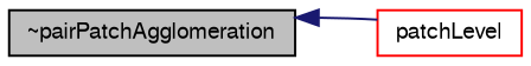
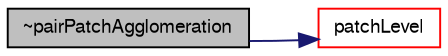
  digraph {
    rankdir=LR
    node [fontname=FreeSans fontsize=10 shape=record]
    n1 [color=black fillcolor=grey75 fontcolor=black height=0.2 label="~pairPatchAgglomeration" style=filled width=0.4]
    n2 [color=red height=0.2 label=patchLevel width=0.4]
-   n2 -> n1 [color=midnightblue fontname=FreeSans fontsize=10 labelfontname=FreeSans labelfontsize=10 style=solid]
+   n1 -> n2 [color=midnightblue fontname=FreeSans fontsize=10 labelfontname=FreeSans labelfontsize=10 style=solid]
  }
